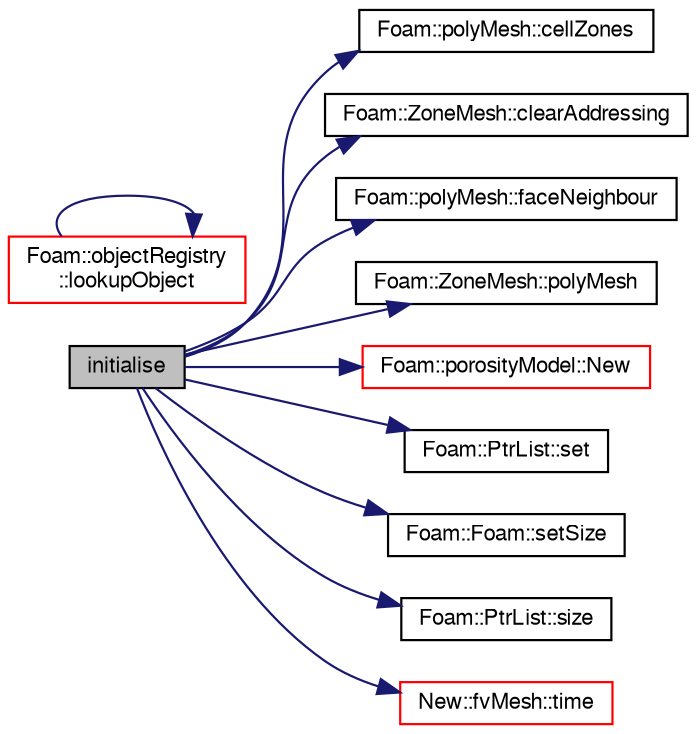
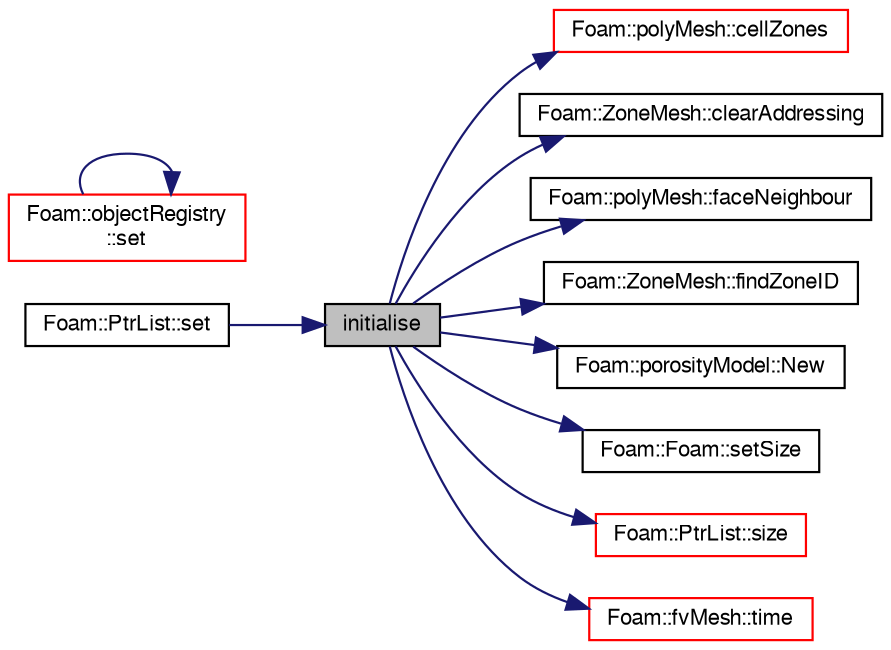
  digraph {
    rankdir=LR
    node [color=black fontname=FreeSans fontsize=10 shape=record]
    edge [color=midnightblue fontname=FreeSans fontsize=10 labelfontname=FreeSans labelfontsize=10 style=solid]
    n1 [fillcolor=grey75 fontcolor=black height=0.2 label=initialise style=filled width=0.4]
-   n2 [height=0.2 label="Foam::polyMesh::cellZones" width=0.4]
+   n2 [color=red height=0.2 label="Foam::polyMesh::cellZones" width=0.4]
    n3 [height=0.2 label="Foam::ZoneMesh::clearAddressing" width=0.4]
    n4 [height=0.2 label="Foam::polyMesh::faceNeighbour" width=0.4]
-   n5 [height=0.2 label="Foam::ZoneMesh::polyMesh" width=0.4]
-   n6 [color=red height=0.2 label="Foam::porosityModel::New" width=0.4]
+   n5 [height=0.2 label="Foam::ZoneMesh::findZoneID" width=0.4]
+   n6 [height=0.2 label="Foam::porosityModel::New" width=0.4]
    n7 [height=0.2 label="Foam::PtrList::set" width=0.4]
    n8 [height=0.2 label="Foam::Foam::setSize" width=0.4]
-   n9 [height=0.2 label="Foam::PtrList::size" width=0.4]
-   n10 [color=red height=0.2 label="New::fvMesh::time" width=0.4]
-   n11 [color=red height=0.2 label="Foam::objectRegistry\l::lookupObject" width=0.4]
+   n9 [color=red height=0.2 label="Foam::PtrList::size" width=0.4]
+   n10 [color=red height=0.2 label="Foam::fvMesh::time" width=0.4]
+   n11 [color=red height=0.2 label="Foam::objectRegistry\l::set" width=0.4]
    n1 -> n2
    n1 -> n3
    n1 -> n4
    n1 -> n5
    n1 -> n6
-   n1 -> n7
+   n7 -> n1
    n1 -> n8
    n1 -> n9
    n1 -> n10
    n11 -> n11
  }
